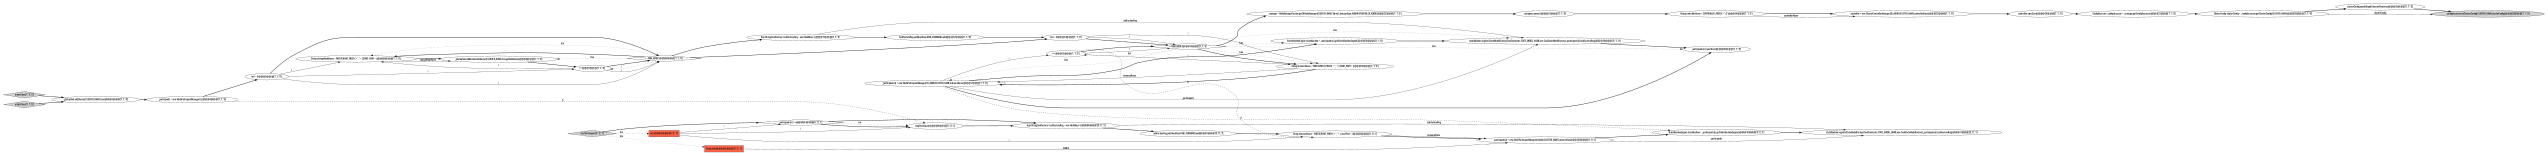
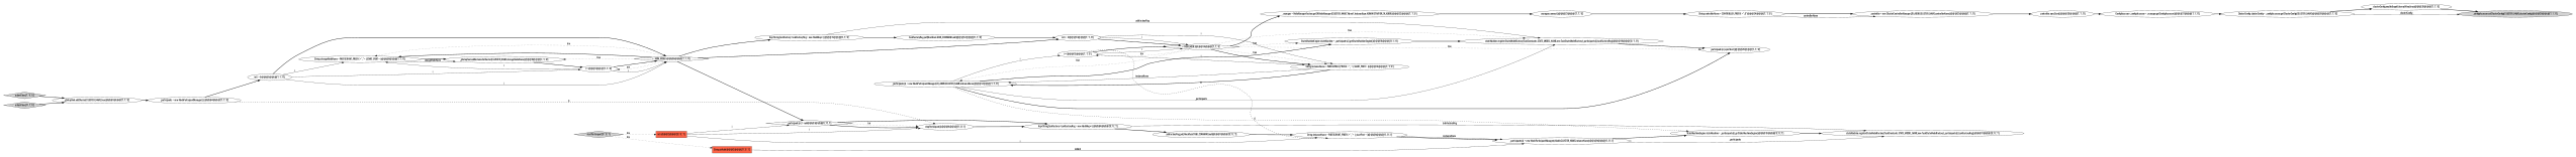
  digraph {
    fontname=Oswald
    rankdir=LR
    node [fillcolor=white fontname=Oswald shape=ellipse style=filled]
    edge [fontname=Oswald style=bold]
    n1 [fillcolor=tomato label="String zkAddr@@@2@@@['0', '0', '1']" shape=box]
    n2 [label="_participants(i( = new MockParticipantManager(zkAddr,CLUSTER_NAME,instanceName)@@@9@@@['0', '0', '1']"]
    n3 [label="stateMachine.registerStateModelFactory(TaskConstants.STATE_MODEL_NAME,new TaskStateModelFactory(_participants(i(,taskFactoryReg))@@@11@@@['0', '0', '1']"]
    n4 [label="StateMachineEngine stateMachine = _participants(i(.getStateMachineEngine()@@@10@@@['0', '0', '1']"]
    n5 [label="ClusterConfig clusterConfig = _configAccessor.getClusterConfig(CLUSTER_NAME)@@@28@@@['1', '1', '0']"]
    n6 [label="clusterConfig.enableTargetExternalView(true)@@@29@@@['1', '1', '0']"]
    n7 [fillcolor=lightgray label="_configAccessor.setClusterConfig(CLUSTER_NAME,clusterConfig)@@@30@@@['1', '1', '0']"]
    n8 [label="int i = 0@@@5@@@['1', '1', '0']"]
    n9 [label="String storageNodeName = PARTICIPANT_PREFIX + \"_\" + (START_PORT + i)@@@8@@@['1', '1', '0']"]
    n10 [label="i < NUM_NODES@@@6@@@['1', '1', '0']" shape=diamond]
    n11 [label="i++@@@7@@@['1', '1', '0']"]
    n12 [label="_gSetupTool.addInstanceToCluster(CLUSTER_NAME,storageNodeName)@@@9@@@['1', '1', '0']"]
    n13 [label="int i = 0@@@13@@@['1', '1', '0']"]
    n14 [label="Map<String,TaskFactory> taskFactoryReg = new HashMap<>()@@@11@@@['0', '1', '0']"]
    n15 [label="stateMachine.registerStateModelFactory(TaskConstants.STATE_MODEL_NAME,new TaskStateModelFactory(_participants(i(,taskFactoryReg))@@@19@@@['0', '1', '0']"]
    n16 [label="_participants(i(.syncStart()@@@20@@@['1', '1', '0']"]
    n17 [fillcolor=lightgray label="beforeClass['1', '0', '0']" shape=diamond]
    n18 [label="_gSetupTool.addCluster(CLUSTER_NAME,true)@@@3@@@['1', '1', '0']"]
    n19 [label="_participants = new MockParticipantManager((((@@@4@@@['1', '1', '0']"]
    n20 [label="i++@@@15@@@['1', '1', '0']"]
    n21 [label="String instanceName = PARTICIPANT_PREFIX + \"_\" + (_startPort + i)@@@8@@@['0', '0', '1']"]
    n22 [label="i < NUM_NODES@@@14@@@['1', '1', '0']" shape=diamond]
    n23 [label="String instanceName = PARTICIPANT_PREFIX + \"_\" + (START_PORT + i)@@@16@@@['1', '1', '0']"]
    n24 [label="_participants(i( = new MockParticipantManager(ZK_ADDR,CLUSTER_NAME,instanceName)@@@17@@@['1', '1', '0']"]
    n25 [label="StateMachineEngine stateMachine = _participants(i(.getStateMachineEngine()@@@18@@@['0', '1', '0']"]
    n26 [label="_manager = HelixManagerFactory.getZKHelixManager(CLUSTER_NAME,\"Admin\",InstanceType.ADMINISTRATOR,ZK_ADDR)@@@22@@@['1', '1', '0']"]
    n27 [label="taskFactoryReg.put(MockTask.TASK_COMMAND,null)@@@12@@@['0', '1', '0']"]
    n28 [label="stopParticipant(i)@@@4@@@['0', '0', '1']"]
    n29 [label="Map<String,TaskFactory> taskFactoryReg = new HashMap<>()@@@6@@@['0', '0', '1']"]
    n30 [label="taskFactoryReg.put(MockTask.TASK_COMMAND,null)@@@7@@@['0', '0', '1']"]
    n31 [label="_participants(i( != null@@@3@@@['0', '0', '1']" shape=diamond]
    n32 [label="String controllerName = CONTROLLER_PREFIX + \"_0\"@@@24@@@['1', '1', '0']"]
    n33 [label="_controller = new ClusterControllerManager(ZK_ADDR,CLUSTER_NAME,controllerName)@@@25@@@['1', '1', '0']"]
    n34 [label="_controller.syncStart()@@@26@@@['1', '1', '0']"]
    n35 [label="_manager.connect()@@@23@@@['1', '1', '0']"]
    n36 [label="ConfigAccessor _configAccessor = _manager.getConfigAccessor()@@@27@@@['1', '1', '0']"]
    n37 [fillcolor=tomato label="int i@@@2@@@['0', '0', '1']" shape=box]
    n38 [fillcolor=lightgray label="beforeClass['0', '1', '0']" shape=diamond]
    n39 [fillcolor=lightgray label="startParticipant['0', '0', '1']" shape=diamond]
    n1 -> n2 [label=zkAddr style=solid]
    n2 -> n3 [label=_participants style=solid]
    n2 -> n4
    n4 -> n3
    n5 -> n6
    n5 -> n7 [label=clusterConfig style=solid]
    n6 -> n7
    n8 -> n9 [label=i style=solid]
    n8 -> n10
    n8 -> n10 [label=i style=solid]
    n8 -> n11 [label=i style=solid]
    n9 -> n12 [label=storageNodeName style=solid]
    n9 -> n12
    n10 -> n9 [label=true style=dotted]
    n10 -> n9
-   n10 -> n11 [label=i style=dotted]
+   n10 -> n11 [label=true style=dotted]
    n10 -> n12 [label=true style=dotted]
    n10 -> n13
    n10 -> n14
    n11 -> n9 [label=i style=solid]
    n11 -> n10
    n11 -> n10 [label=i style=solid]
    n12 -> n11
    n13 -> n22
    n13 -> n22 [label=i style=solid]
    n13 -> n23 [label=i style=solid]
    n14 -> n15 [label=taskFactoryReg style=solid]
    n14 -> n27
    n15 -> n16
    n17 -> n18
    n18 -> n19
    n19 -> n8
    n19 -> n28 [label=0 style=dashed]
    n20 -> n21 [label=0 style=dashed]
    n20 -> n22
    n20 -> n22 [label=i style=solid]
    n20 -> n23 [label=i style=solid]
    n21 -> n2 [label=instanceName style=solid]
    n21 -> n2
    n22 -> n15 [label=true style=dotted]
    n22 -> n16 [label=true style=dotted]
    n22 -> n20 [label=true style=dotted]
    n22 -> n23
    n22 -> n23 [label=true style=dotted]
    n22 -> n24 [label=true style=dotted]
    n22 -> n25 [label=true style=dotted]
    n22 -> n26
    n23 -> n24
    n23 -> n24 [label=instanceName style=solid]
    n24 -> n4 [label=0 style=dashed]
    n24 -> n15 [label=_participants style=solid]
    n24 -> n16
    n24 -> n20 [label=i style=solid]
    n24 -> n25
    n25 -> n15
    n26 -> n35
    n27 -> n13
    n28 -> n29
    n29 -> n3 [label=taskFactoryReg style=solid]
    n29 -> n30
    n30 -> n21
    n31 -> n28
    n31 -> n28 [label=true style=dotted]
    n31 -> n29
    n32 -> n33
    n32 -> n33 [label=controllerName style=solid]
    n33 -> n34
    n34 -> n36
    n35 -> n32
    n36 -> n5
    n37 -> n21 [label=i style=solid]
    n37 -> n28 [label=i style=solid]
    n37 -> n31 [label=i style=solid]
    n38 -> n18
    n39 -> n1 [label=true style=dotted]
-   n39 -> n31
+   n10 -> n31
    n39 -> n37 [label=true style=dotted]
  }
